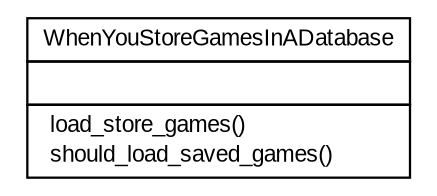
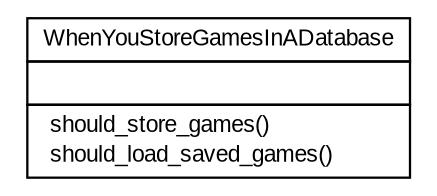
  digraph {
-   n1 [fontcolor=black fontname=arial fontsize=10.0 label=<<table border="0" cellborder="1" cellspacing="0" cellpadding="2" port="p" href="./WhenYouStoreGamesInADatabase.html"> 		<tr><td><table border="0" cellspacing="0" cellpadding="1"> 			<tr><td> WhenYouStoreGamesInADatabase </td></tr> 		</table></td></tr> 		<tr><td><table border="0" cellspacing="0" cellpadding="1"> 			<tr><td align="left">  </td></tr> 		</table></td></tr> 		<tr><td><table border="0" cellspacing="0" cellpadding="1"> 			<tr><td align="left">  load_store_games() </td></tr> 			<tr><td align="left">  should_load_saved_games() </td></tr> 		</table></td></tr> 		</table>> shape=plaintext]
+   n1 [fontcolor=black fontname=arial fontsize=10.0 label=<<table border="0" cellborder="1" cellspacing="0" cellpadding="2" port="p" href="./WhenYouStoreGamesInADatabase.html"> 		<tr><td><table border="0" cellspacing="0" cellpadding="1"> 			<tr><td> WhenYouStoreGamesInADatabase </td></tr> 		</table></td></tr> 		<tr><td><table border="0" cellspacing="0" cellpadding="1"> 			<tr><td align="left">  </td></tr> 		</table></td></tr> 		<tr><td><table border="0" cellspacing="0" cellpadding="1"> 			<tr><td align="left">  should_store_games() </td></tr> 			<tr><td align="left">  should_load_saved_games() </td></tr> 		</table></td></tr> 		</table>> shape=plaintext]
  }
